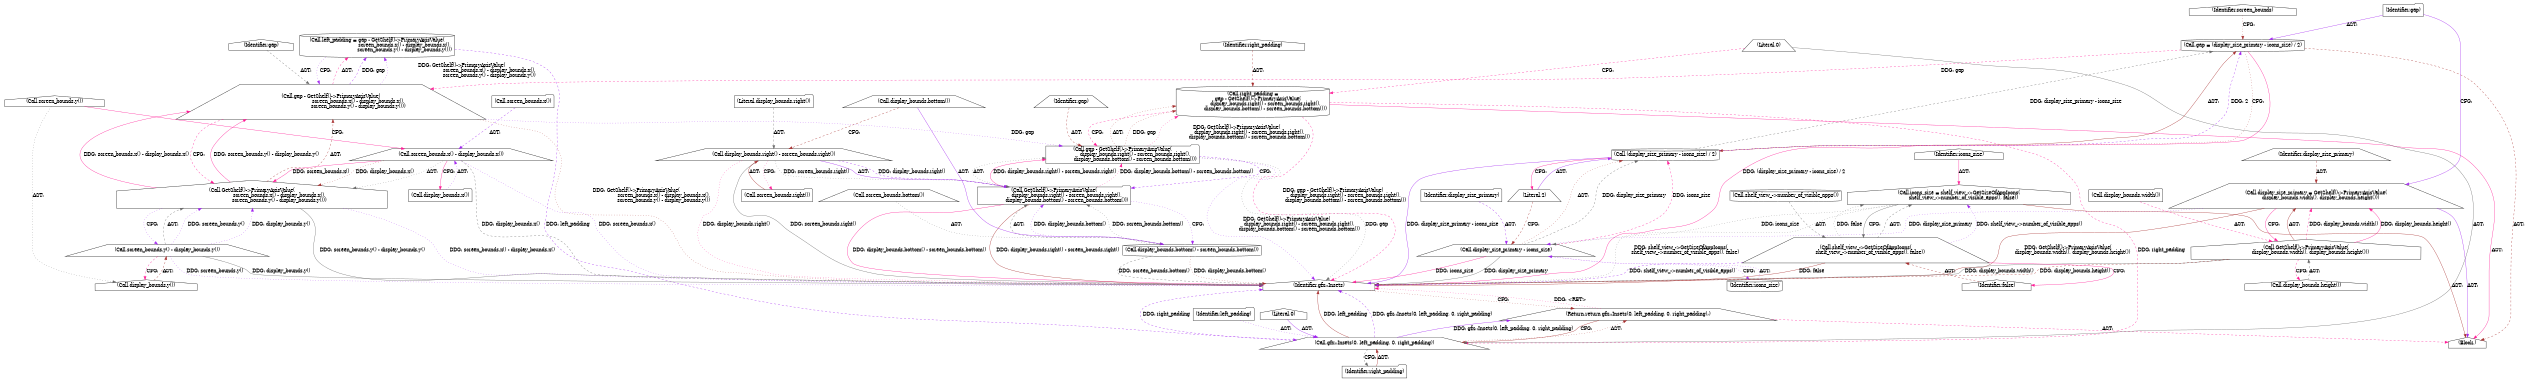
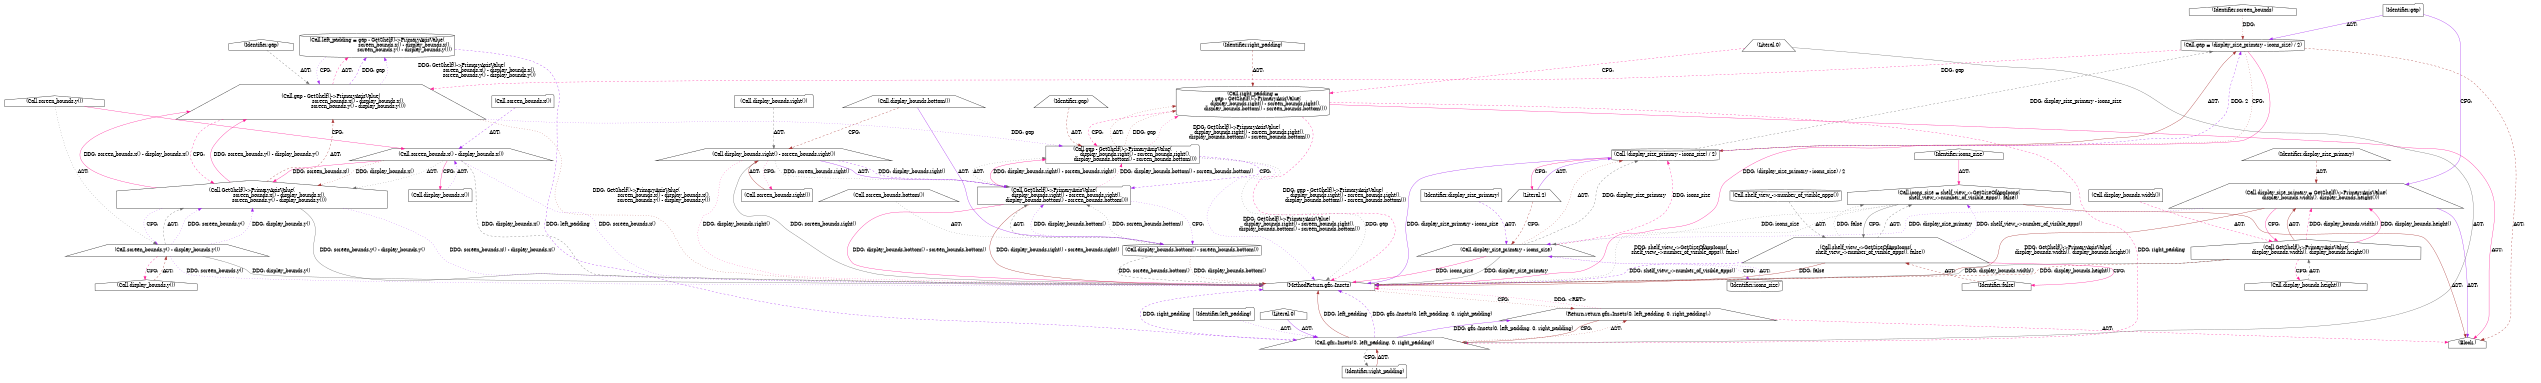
  digraph {
    node [shape=trapezium]
    edge [color=purple style=dashed]
    n1 [label="(Call,right_padding =\n       gap - GetShelf()->PrimaryAxisValue(\n                 display_bounds.right() - screen_bounds.right(),\n                 display_bounds.bottom() - screen_bounds.bottom()))" shape=cylinder]
    n2 [label="(Call,gap - GetShelf()->PrimaryAxisValue(\n                 display_bounds.right() - screen_bounds.right(),\n                 display_bounds.bottom() - screen_bounds.bottom()))" shape=folder]
    n3 [label="(Call,gfx::Insets(0, left_padding, 0, right_padding))"]
    n4 [label="(Block,)" shape=house]
-   n5 [label="(Identifier,gfx::Insets)" shape=house]
+   n5 [label="(MethodReturn,gfx::Insets)" shape=house]
    n6 [label="(Call,GetShelf()->PrimaryAxisValue(\n                 display_bounds.right() - screen_bounds.right(),\n                 display_bounds.bottom() - screen_bounds.bottom()))" shape=folder]
    n7 [label="(Return,return gfx::Insets(0, left_padding, 0, right_padding);)"]
    n8 [label="(Identifier,right_padding)" shape=folder]
    n9 [label="(Call,display_bounds.bottom() - screen_bounds.bottom())" shape=cylinder]
    n10 [label="(Call,gap - GetShelf()->PrimaryAxisValue(\n                                     screen_bounds.x() - display_bounds.x(),\n                                     screen_bounds.y() - display_bounds.y()))"]
    n11 [label="(Call,GetShelf()->PrimaryAxisValue(\n                                     screen_bounds.x() - display_bounds.x(),\n                                     screen_bounds.y() - display_bounds.y()))" shape=house]
    n12 [label="(Call,left_padding = gap - GetShelf()->PrimaryAxisValue(\n                                     screen_bounds.x() - display_bounds.x(),\n                                     screen_bounds.y() - display_bounds.y()))" shape=cylinder]
    n13 [label="(Call,screen_bounds.y() - display_bounds.y())"]
    n14 [label="(Call,gap = (display_size_primary - icons_size) / 2)" shape=cylinder]
    n15 [label="(Call,(display_size_primary - icons_size) / 2)" shape=cylinder]
    n16 [label="(Literal,2)"]
    n17 [label="(Call,display_size_primary - icons_size)"]
    n18 [label="(Identifier,icons_size)" shape=cylinder]
    n19 [label="(Call,display_size_primary = GetShelf()->PrimaryAxisValue(\n      display_bounds.width(), display_bounds.height()))"]
    n20 [label="(Call,GetShelf()->PrimaryAxisValue(\n      display_bounds.width(), display_bounds.height()))" shape=house]
    n21 [label="(Call,display_bounds.height())" shape=house]
    n22 [label="(Call,icons_size = shelf_view_->GetSizeOfAppIcons(\n      shelf_view_->number_of_visible_apps(), false))" shape=house]
    n23 [label="(Call,shelf_view_->GetSizeOfAppIcons(\n      shelf_view_->number_of_visible_apps(), false))"]
    n24 [label="(Identifier,false)" shape=house]
    n25 [label="(Call,display_bounds.y())" shape=house]
    n26 [label="(Call,screen_bounds.x() - display_bounds.x())"]
    n27 [label="(Call,display_bounds.x())" shape=folder]
    n28 [label="(Call,display_bounds.right() - screen_bounds.right())"]
    n29 [label="(Call,screen_bounds.right())" shape=folder]
    n30 [label="(Call,screen_bounds.bottom())"]
    n31 [label="(Literal,0)"]
    n32 [label="(Call,screen_bounds.y())" shape=house]
    n33 [label="(Call,display_bounds.width())" shape=folder]
    n34 [label="(Call,screen_bounds.x())" shape=folder]
    n35 [label="(Call,display_bounds.bottom())"]
    n36 [label="(Identifier,display_size_primary)"]
    n37 [label="(Identifier,gap)" shape=house]
    n38 [label="(Identifier,screen_bounds)" shape=house]
-   n39 [label="(Literal,display_bounds.right())" shape=folder]
+   n39 [label="(Call,display_bounds.right())" shape=folder]
    n40 [label="(Identifier,gap)"]
    n41 [label="(Call,shelf_view_->number_of_visible_apps())" shape=cylinder]
    n42 [label="(Identifier,right_padding)" shape=house]
    n43 [label="(Identifier,icons_size)" shape=house]
    n44 [label="(Identifier,left_padding)" shape=folder]
    n45 [label="(Literal,0)" shape=house]
    n46 [label="(Identifier,gap)" shape=folder]
    n47 [label="(Identifier,display_size_primary)" shape=folder]
    n1 -> n2 [color=deeppink label="CFG: "]
    n1 -> n3 [color=deeppink label="DDG: right_padding"]
    n1 -> n4 [color=deeppink label="AST: " style=solid]
    n1 -> n5 [color=deeppink label="DDG: gap - GetShelf()->PrimaryAxisValue(\n                 display_bounds.right() - screen_bounds.right(),\n                 display_bounds.bottom() - screen_bounds.bottom())"]
    n2 -> n1 [color=brown label="AST: " style=dotted]
    n2 -> n1 [color=brown label="DDG: gap" style=dotted]
    n2 -> n1 [color=deeppink label="DDG: GetShelf()->PrimaryAxisValue(\n                 display_bounds.right() - screen_bounds.right(),\n                 display_bounds.bottom() - screen_bounds.bottom())" style=dotted]
    n2 -> n5 [label="DDG: GetShelf()->PrimaryAxisValue(\n                 display_bounds.right() - screen_bounds.right(),\n                 display_bounds.bottom() - screen_bounds.bottom())" style=dotted]
    n2 -> n5 [color=gray40 label="DDG: gap" style=dotted]
    n2 -> n6 [label="CFG: "]
    n3 -> n5 [label="DDG: right_padding"]
    n3 -> n5 [color=brown label="DDG: left_padding" style=solid]
    n3 -> n5 [label="DDG: gfx::Insets(0, left_padding, 0, right_padding)"]
    n3 -> n7 [color=brown label="AST: " style=dotted]
    n3 -> n7 [label="DDG: gfx::Insets(0, left_padding, 0, right_padding)" style=solid]
    n3 -> n8 [color=gray40 label="CFG: "]
    n5 -> n7 [color=brown label="CFG: " style=dotted]
    n6 -> n2 [color=gray40 label="AST: " style=dotted]
    n6 -> n2 [color=deeppink label="DDG: display_bounds.right() - screen_bounds.right()" style=solid]
    n6 -> n2 [color=deeppink label="DDG: display_bounds.bottom() - screen_bounds.bottom()" style=dotted]
    n6 -> n5 [color=deeppink label="DDG: display_bounds.bottom() - screen_bounds.bottom()" style=solid]
    n6 -> n5 [color=brown label="DDG: display_bounds.right() - screen_bounds.right()" style=solid]
    n6 -> n9 [label="CFG: " style=dotted]
    n7 -> n3 [color=brown label="CFG: " style=solid]
    n7 -> n4 [color=deeppink label="AST: "]
    n7 -> n5 [color=deeppink label="DDG: <RET>" style=dotted]
    n8 -> n3 [color=brown label="AST: " style=solid]
    n9 -> n5 [color=brown label="DDG: display_bounds.bottom()" style=dotted]
    n9 -> n5 [color=gray40 label="DDG: screen_bounds.bottom()"]
    n9 -> n6 [color=gray40 label="AST: "]
    n9 -> n6 [label="DDG: display_bounds.bottom()" style=dotted]
    n9 -> n6 [color=gray40 label="DDG: screen_bounds.bottom()" style=dotted]
    n10 -> n2 [label="DDG: gap" style=dotted]
    n10 -> n5 [color=brown label="DDG: GetShelf()->PrimaryAxisValue(\n                                     screen_bounds.x() - display_bounds.x(),\n                                     screen_bounds.y() - display_bounds.y())" style=dotted]
    n10 -> n11 [color=deeppink label="CFG: "]
    n10 -> n12 [color=deeppink label="AST: "]
    n10 -> n12 [label="DDG: gap"]
    n10 -> n12 [label="DDG: GetShelf()->PrimaryAxisValue(\n                                     screen_bounds.x() - display_bounds.x(),\n                                     screen_bounds.y() - display_bounds.y())" style=dotted]
    n11 -> n5 [color=gray40 label="DDG: screen_bounds.y() - display_bounds.y()" style=solid]
    n11 -> n5 [label="DDG: screen_bounds.x() - display_bounds.x()" style=dotted]
    n11 -> n10 [color=brown label="AST: "]
    n11 -> n10 [color=deeppink label="DDG: screen_bounds.x() - display_bounds.x()" style=solid]
    n11 -> n10 [color=deeppink label="DDG: screen_bounds.y() - display_bounds.y()" style=solid]
    n11 -> n13 [label="CFG: " style=dotted]
    n12 -> n3 [label="DDG: left_padding"]
    n12 -> n10 [label="CFG: " style=dotted]
    n13 -> n5 [color=gray40 label="DDG: display_bounds.y()" style=solid]
    n13 -> n5 [label="DDG: screen_bounds.y()" style=dotted]
    n13 -> n11 [color=gray40 label="AST: "]
    n13 -> n11 [label="DDG: screen_bounds.y()" style=dotted]
    n13 -> n11 [label="DDG: display_bounds.y()" style=dotted]
    n13 -> n25 [color=deeppink label="CFG: "]
    n14 -> n4 [color=brown label="AST: "]
    n14 -> n5 [color=deeppink label="DDG: (display_size_primary - icons_size) / 2" style=solid]
    n14 -> n10 [color=deeppink label="DDG: gap"]
    n14 -> n15 [color=brown label="CFG: " style=dotted]
    n15 -> n5 [label="DDG: display_size_primary - icons_size" style=solid]
    n15 -> n14 [color=brown label="AST: " style=solid]
    n15 -> n14 [color=gray40 label="DDG: display_size_primary - icons_size"]
    n15 -> n14 [label="DDG: 2"]
    n15 -> n16 [color=deeppink label="CFG: " style=solid]
    n16 -> n15 [label="AST: " style=solid]
    n16 -> n17 [color=brown label="CFG: "]
    n17 -> n5 [color=deeppink label="DDG: icons_size" style=solid]
    n17 -> n5 [color=gray40 label="DDG: display_size_primary" style=solid]
    n17 -> n15 [color=brown label="AST: " style=dotted]
    n17 -> n15 [color=gray40 label="DDG: display_size_primary"]
    n17 -> n15 [color=deeppink label="DDG: icons_size"]
    n17 -> n18 [label="CFG: " style=dotted]
    n18 -> n17 [label="AST: " style=dotted]
    n19 -> n4 [label="AST: " style=solid]
    n19 -> n5 [color=brown label="DDG: GetShelf()->PrimaryAxisValue(\n      display_bounds.width(), display_bounds.height())" style=solid]
    n19 -> n17 [label="DDG: display_size_primary" style=dotted]
    n19 -> n20 [color=deeppink label="CFG: " style=solid]
    n20 -> n5 [color=gray40 label="DDG: display_bounds.width()" style=solid]
    n20 -> n5 [color=brown label="DDG: display_bounds.height()"]
    n20 -> n19 [color=brown label="AST: " style=solid]
    n20 -> n19 [color=deeppink label="DDG: display_bounds.width()"]
    n20 -> n19 [color=deeppink label="DDG: display_bounds.height()" style=solid]
    n20 -> n21 [color=deeppink label="CFG: "]
    n21 -> n20 [color=gray40 label="AST: "]
    n22 -> n4 [color=brown label="AST: " style=solid]
    n22 -> n5 [color=gray40 label="DDG: shelf_view_->GetSizeOfAppIcons(\n      shelf_view_->number_of_visible_apps(), false)" style=dotted]
    n22 -> n17 [color=gray40 label="DDG: icons_size" style=dotted]
    n22 -> n23 [color=gray40 label="CFG: " style=solid]
    n23 -> n5 [color=brown label="DDG: false" style=solid]
    n23 -> n5 [label="DDG: shelf_view_->number_of_visible_apps()"]
    n23 -> n22 [color=gray40 label="AST: "]
    n23 -> n22 [label="DDG: shelf_view_->number_of_visible_apps()" style=dotted]
    n23 -> n22 [color=gray40 label="DDG: false" style=dotted]
    n23 -> n24 [color=deeppink label="CFG: " style=solid]
    n24 -> n23 [color=brown label="AST: "]
    n25 -> n13 [color=brown label="AST: "]
    n26 -> n5 [color=gray40 label="DDG: display_bounds.x()"]
    n26 -> n5 [label="DDG: screen_bounds.x()" style=dotted]
    n26 -> n11 [color=gray40 label="AST: " style=dotted]
    n26 -> n11 [color=deeppink label="DDG: screen_bounds.x()" style=solid]
    n26 -> n11 [color=brown label="DDG: display_bounds.x()" style=dotted]
    n26 -> n27 [color=deeppink label="CFG: " style=solid]
    n27 -> n26 [label="AST: " style=dotted]
    n28 -> n5 [color=deeppink label="DDG: display_bounds.right()" style=dotted]
    n28 -> n5 [color=gray40 label="DDG: screen_bounds.right()" style=solid]
    n28 -> n6 [label="AST: " style=solid]
    n28 -> n6 [label="DDG: display_bounds.right()"]
    n28 -> n6 [color=gray40 label="DDG: screen_bounds.right()" style=dotted]
    n28 -> n29 [color=deeppink label="CFG: " style=dotted]
    n29 -> n28 [color=brown label="AST: " style=solid]
    n30 -> n9 [color=gray40 label="AST: " style=dotted]
    n31 -> n1 [color=deeppink label="CFG: "]
    n31 -> n3 [color=gray40 label="AST: " style=solid]
-   n32 -> n25 [color=gray40 label="AST: " style=dotted]
+   n32 -> n13 [color=gray40 label="AST: " style=dotted]
    n32 -> n26 [color=deeppink label="CFG: " style=solid]
    n33 -> n20 [color=deeppink label="AST: "]
    n34 -> n26 [label="AST: "]
    n35 -> n9 [label="AST: " style=solid]
    n35 -> n28 [color=brown label="CFG: "]
    n36 -> n19 [color=brown label="AST: "]
    n37 -> n10 [color=gray40 label="AST: "]
-   n38 -> n14 [color=brown label="CFG: " style=dotted]
+   n38 -> n14 [color=brown label="DDG: " style=dotted]
    n39 -> n28 [color=gray40 label="AST: "]
    n40 -> n2 [color=brown label="AST: "]
    n41 -> n23 [color=gray40 label="AST: "]
    n42 -> n1 [color=brown label="AST: "]
    n43 -> n22 [color=deeppink label="AST: " style=solid]
    n44 -> n3 [label="AST: " style=dotted]
    n45 -> n3 [label="AST: " style=solid]
    n46 -> n14 [label="AST: " style=solid]
    n46 -> n19 [label="CFG: " style=solid]
    n47 -> n17 [label="AST: "]
  }
